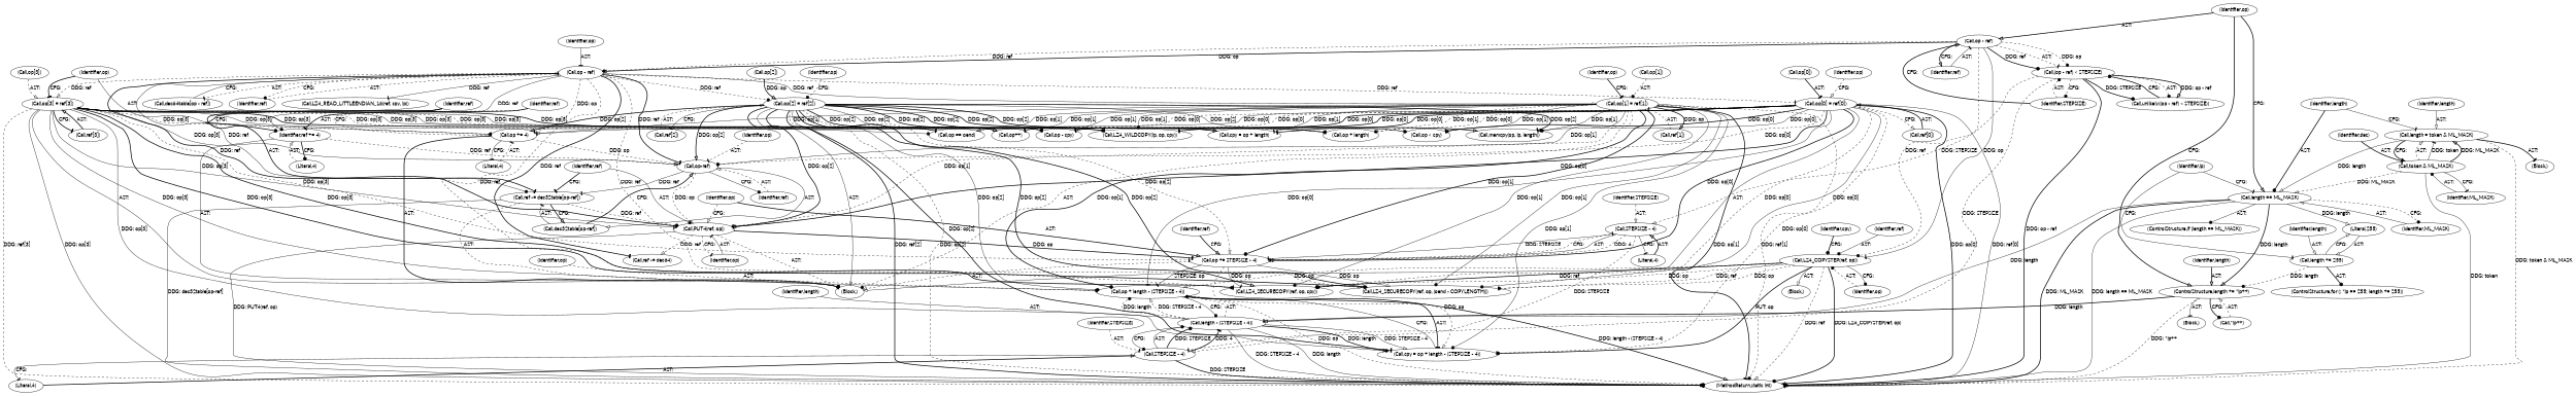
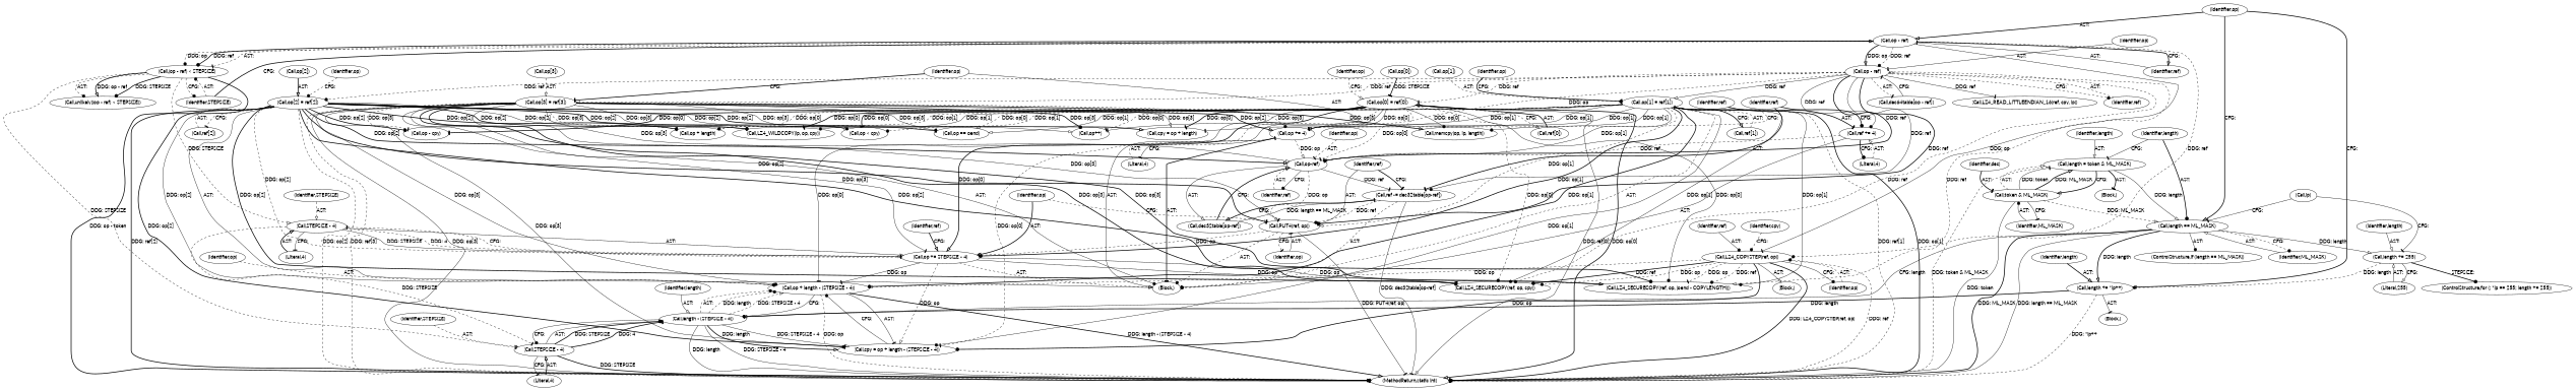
  digraph {
    fontname=Lato
    node [fontname=Lato]
    edge [arrowhead=onormal fontname=Lato style=solid]
    n1 [label="(Call,op + length - (STEPSIZE - 4))"]
    n2 [label="(Call,length - (STEPSIZE - 4))"]
    n3 [label="(MethodReturn,static int)"]
    n4 [label="(Call,cpy = op + length - (STEPSIZE - 4))"]
    n5 [label="(Call,STEPSIZE - 4)"]
    n6 [label="(Call,op += STEPSIZE - 4)"]
    n7 [label="(Call,STEPSIZE - 4)"]
    n8 [label="(Block,)"]
    n9 [label="(Call,LZ4_SECURECOPY(ref, op, cpy))"]
    n10 [label="(Call,LZ4_SECURECOPY(ref, op, (oend - COPYLENGTH)))"]
    n11 [label="(Literal,4)"]
    n12 [label="(Literal,4)"]
    n13 [label="(Call,(op - ref) < STEPSIZE)"]
    n14 [label="(Identifier,STEPSIZE)"]
    n15 [label="(Call,unlikely((op - ref) < STEPSIZE))"]
    n16 [label="(Call,op - ref)"]
    n17 [label="(Call,op - ref)"]
    n18 [label="(Call,LZ4_COPYSTEP(ref, op))"]
    n19 [label="(Identifier,ref)"]
    n20 [label="(Call,op[0] = ref[0])"]
    n21 [label="(Call,PUT4(ref, op))"]
    n22 [label="(Call,op-ref)"]
    n23 [label="(Call,op += 4)"]
    n24 [label="(Call,op[2] = ref[2])"]
    n25 [label="(Call,op[3] = ref[3])"]
    n26 [label="(Call,op[1] = ref[1])"]
    n27 [label="(Call,ref -= dec32table[op-ref])"]
-   n28 [label="(Identifier,ref += 4)"]
+   n28 [label="(Call,ref += 4)"]
    n29 [label="(Call,dec64table[op - ref])"]
    n30 [label="(Call,LZ4_READ_LITTLEENDIAN_16(ref, cpy, ip))"]
    n31 [label="(Identifier,ref)"]
-   n32 [label="(Call,ref -= dec64)"]
    n33 [label="(Block,)"]
    n34 [label="(Identifier,op)"]
    n35 [label="(Call,op++)"]
    n36 [label="(Call,op < cpy)"]
    n37 [label="(Call,ref[0])"]
    n38 [label="(Call,cpy = op + length)"]
    n39 [label="(Call,op - cpy)"]
    n40 [label="(Call,LZ4_WILDCOPY(ip, op, cpy))"]
    n41 [label="(Call,op == oend)"]
    n42 [label="(Call,op + length)"]
    n43 [label="(Call,memcpy(op, ip, length))"]
    n44 [label="(Identifier,op)"]
    n45 [label="(Call,dec32table[op-ref])"]
    n46 [label="(Identifier,ref)"]
    n47 [label="(Literal,4)"]
    n48 [label="(Call,ref[2])"]
-   n49 [label="(Call,ref[3])"]
    n50 [label="(Call,ref[1])"]
    n51 [label="(Literal,4)"]
-   n52 [label="(ControlStructure,length += *ip++)"]
+   n52 [label="(Call,length += *ip++)"]
    n53 [label="(Block,)"]
-   n54 [label="(Call,*ip++)"]
    n55 [label="(Call,length += 255)"]
    n56 [label="(ControlStructure,for (; *ip == 255; length += 255))"]
    n57 [label="(Literal,255)"]
    n58 [label="(Call,length == ML_MASK)"]
    n59 [label="(Identifier,ML_MASK)"]
    n60 [label="(ControlStructure,if (length == ML_MASK))"]
    n61 [label="(Call,length = token & ML_MASK)"]
    n62 [label="(Call,token & ML_MASK)"]
    n63 [label="(Block,)"]
    n64 [label="(Identifier,ML_MASK)"]
    n65 [label="(Identifier,ref)"]
    n66 [label="(Identifier,op)"]
    n67 [label="(Identifier,STEPSIZE)"]
    n68 [label="(Identifier,STEPSIZE)"]
    n69 [label="(Identifier,op)"]
    n70 [label="(Identifier,ref)"]
-   n71 [label="(Identifier,ip)"]
+   n71 [label="(Call,ip)"]
    n72 [label="(Call,op[2])"]
    n73 [label="(Identifier,ref)"]
    n74 [label="(Identifier,op)"]
    n75 [label="(Identifier,op)"]
    n76 [label="(Identifier,cpy)"]
    n77 [label="(Identifier,length)"]
    n78 [label="(Identifier,dec)"]
    n79 [label="(Identifier,length)"]
    n80 [label="(Identifier,op)"]
    n81 [label="(Identifier,op)"]
    n82 [label="(Identifier,ref)"]
    n83 [label="(Call,op[0])"]
    n84 [label="(Identifier,op)"]
    n85 [label="(Identifier,length)"]
    n86 [label="(Identifier,length)"]
    n87 [label="(Identifier,ref)"]
    n88 [label="(Call,op[1])"]
    n89 [label="(Identifier,op)"]
    n90 [label="(Call,op[3])"]
    n91 [label="(Identifier,op)"]
    n92 [label="(Identifier,length)"]
    n1 -> n2 [arrowhead=dot label="CFG: "]
    n1 -> n3 [label="DDG: length - (STEPSIZE - 4)" style=bold]
    n1 -> n3 [label="DDG: op" style=dashed]
-   n1 -> n4 [arrowhead=tee label="AST: " style=bold]
+   n1 -> n4 [arrowhead=tee label="AST: "]
    n2 -> n1 [arrowhead=dot label="AST: " style=dashed]
    n2 -> n1 [arrowhead=dot label="DDG: length" style=dashed]
    n2 -> n1 [label="DDG: STEPSIZE - 4" style=dashed]
    n2 -> n3 [label="DDG: STEPSIZE - 4"]
    n2 -> n3 [label="DDG: length"]
    n2 -> n4 [label="DDG: length" style=bold]
    n2 -> n4 [label="DDG: STEPSIZE - 4"]
    n2 -> n5 [arrowhead=dot label="CFG: "]
-   n4 -> n1 [label="CFG: "]
+   n4 -> n1 [arrowhead=dot label="CFG: "]
    n5 -> n2 [arrowhead=dot label="AST: "]
    n5 -> n2 [arrowhead=dot label="DDG: STEPSIZE" style=bold]
    n5 -> n2 [arrowhead=tee label="DDG: 4" style=bold]
    n5 -> n3 [arrowhead=tee label="DDG: STEPSIZE" style=bold]
    n5 -> n12 [arrowhead=tee label="CFG: "]
-   n6 -> n1 [arrowhead=tee label="STEPSIZE: op"]
+   n6 -> n1 [arrowhead=tee label="DDG: op"]
    n6 -> n4 [label="DDG: op" style=dashed]
    n6 -> n7 [arrowhead=tee label="CFG: " style=dashed]
    n6 -> n8 [label="AST: " style=dashed]
    n6 -> n9 [arrowhead=tee label="DDG: op"]
    n6 -> n10 [label="DDG: op"]
    n7 -> n5 [arrowhead=tee label="DDG: STEPSIZE" style=dashed]
    n7 -> n6 [label="AST: "]
    n7 -> n6 [arrowhead=tee label="DDG: STEPSIZE"]
    n7 -> n6 [arrowhead=tee label="DDG: 4" style=dashed]
    n7 -> n11 [arrowhead=tee label="CFG: "]
    n11 -> n7 [label="AST: " style=bold]
    n12 -> n5 [label="AST: " style=bold]
-   n13 -> n3 [label="DDG: op - ref" style=bold]
+   n13 -> n3 [label="DDG: op - token" style=bold]
    n13 -> n5 [label="DDG: STEPSIZE" style=dashed]
    n13 -> n7 [label="DDG: STEPSIZE" style=dashed]
    n13 -> n14 [arrowhead=dot label="CFG: " style=dashed]
    n13 -> n15 [arrowhead=dot label="AST: " style=dashed]
    n13 -> n15 [label="DDG: op - ref" style=bold]
    n13 -> n15 [arrowhead=dot label="DDG: STEPSIZE" style=bold]
    n14 -> n13 [arrowhead=dot label="AST: " style=dashed]
    n14 -> n16 [label="CFG: " style=bold]
-   n15 -> n13 [arrowhead=dot label="CFG: " style=bold]
    n16 -> n13 [arrowhead=tee label="AST: " style=dashed]
    n16 -> n13 [arrowhead=dot label="DDG: op" style=dashed]
    n16 -> n13 [arrowhead=dot label="DDG: ref" style=bold]
    n16 -> n17 [label="DDG: op" style=bold]
    n16 -> n17 [arrowhead=dot label="DDG: ref" style=dashed]
    n16 -> n18 [arrowhead=dot label="DDG: ref" style=dashed]
    n16 -> n18 [arrowhead=tee label="DDG: op"]
    n16 -> n19 [label="CFG: " style=bold]
    n17 -> n9 [arrowhead=dot label="DDG: ref" style=dashed]
    n17 -> n10 [label="DDG: ref" style=dashed]
    n17 -> n20 [arrowhead=tee label="DDG: ref" style=dashed]
    n17 -> n21 [arrowhead=tee label="DDG: ref" style=bold]
    n17 -> n22 [arrowhead=tee label="DDG: ref" style=bold]
    n17 -> n23 [arrowhead=tee label="DDG: op" style=dashed]
    n17 -> n24 [arrowhead=dot label="DDG: ref" style=dashed]
    n17 -> n25 [label="DDG: ref" style=dashed]
    n17 -> n26 [label="DDG: ref"]
    n17 -> n27 [arrowhead=dot label="DDG: ref"]
    n17 -> n28 [arrowhead=dot label="DDG: ref"]
    n17 -> n29 [arrowhead=tee label="AST: " style=dashed]
    n17 -> n30 [arrowhead=tee label="DDG: ref"]
    n17 -> n31 [arrowhead=dot label="CFG: " style=dashed]
-   n17 -> n32 [arrowhead=tee label="DDG: ref" style=bold]
    n18 -> n1 [label="DDG: op" style=dashed]
    n18 -> n3 [label="DDG: ref" style=dashed]
    n18 -> n3 [arrowhead=dot label="DDG: LZ4_COPYSTEP(ref, op)" style=bold]
-   n18 -> n4 [arrowhead=dot label="PUT: op" style=bold]
+   n18 -> n4 [arrowhead=dot label="DDG: op" style=bold]
    n18 -> n9 [arrowhead=dot label="DDG: ref" style=bold]
    n18 -> n9 [arrowhead=dot label="DDG: op" style=dashed]
    n18 -> n10 [arrowhead=dot label="DDG: ref" style=dashed]
    n18 -> n10 [arrowhead=tee label="DDG: op" style=dashed]
    n18 -> n33 [label="AST: "]
    n18 -> n34 [arrowhead=dot label="CFG: "]
    n19 -> n16 [arrowhead=tee label="AST: "]
    n20 -> n1 [arrowhead=tee label="DDG: op[0]"]
    n20 -> n3 [label="DDG: ref[0]"]
    n20 -> n3 [label="DDG: op[0]" style=bold]
    n20 -> n4 [arrowhead=tee label="DDG: op[0]" style=dashed]
    n20 -> n6 [label="DDG: op[0]" style=bold]
    n20 -> n8 [label="AST: "]
    n20 -> n9 [arrowhead=dot label="DDG: op[0]" style=dashed]
    n20 -> n10 [arrowhead=dot label="DDG: op[0]"]
-   n20 -> n21 [label="DDG: op[0]" style=bold]
    n20 -> n22 [arrowhead=tee label="DDG: op[0]" style=dashed]
    n20 -> n23 [arrowhead=tee label="DDG: op[0]"]
    n20 -> n35 [arrowhead=tee label="DDG: op[0]" style=dashed]
    n20 -> n36 [arrowhead=tee label="DDG: op[0]" style=bold]
    n20 -> n37 [label="CFG: " style=dashed]
    n20 -> n38 [arrowhead=tee label="DDG: op[0]" style=bold]
    n20 -> n39 [arrowhead=tee label="DDG: op[0]" style=bold]
    n20 -> n40 [arrowhead=tee label="DDG: op[0]" style=bold]
    n20 -> n41 [label="DDG: op[0]" style=dashed]
    n20 -> n42 [arrowhead=dot label="DDG: op[0]" style=dashed]
    n20 -> n43 [arrowhead=dot label="DDG: op[0]"]
    n21 -> n3 [arrowhead=tee label="DDG: PUT4(ref, op)"]
-   n21 -> n6 [arrowhead=tee label="DDG: op" style=bold]
+   n21 -> n6 [arrowhead=tee label="DDG: op" style=dashed]
    n21 -> n8 [arrowhead=dot label="AST: " style=dashed]
-   n21 -> n32 [label="DDG: ref" style=dashed]
    n21 -> n44 [arrowhead=tee label="CFG: " style=dashed]
    n22 -> n21 [label="DDG: op" style=dashed]
    n22 -> n27 [arrowhead=tee label="DDG: ref"]
    n22 -> n45 [label="AST: "]
    n22 -> n46 [arrowhead=dot label="CFG: "]
    n23 -> n8 [arrowhead=tee label="AST: " style=bold]
    n23 -> n22 [label="DDG: op" style=dashed]
    n23 -> n47 [arrowhead=tee label="CFG: "]
    n24 -> n1 [arrowhead=dot label="DDG: op[2]"]
    n24 -> n3 [arrowhead=dot label="DDG: op[2]" style=dashed]
    n24 -> n3 [label="DDG: ref[2]" style=bold]
    n24 -> n4 [arrowhead=tee label="DDG: op[2]" style=bold]
    n24 -> n6 [label="DDG: op[2]" style=dashed]
    n24 -> n8 [label="AST: "]
-   n24 -> n9 [label="DDG: op[2]" style=bold]
+   n24 -> n9 [arrowhead=tee label="DDG: op[2]" style=bold]
    n24 -> n10 [label="DDG: op[2]" style=bold]
    n24 -> n21 [arrowhead=tee label="DDG: op[2]" style=bold]
    n24 -> n22 [label="DDG: op[2]" style=bold]
    n24 -> n23 [label="DDG: op[2]" style=bold]
    n24 -> n35 [label="DDG: op[2]"]
    n24 -> n36 [arrowhead=dot label="DDG: op[2]"]
    n24 -> n38 [label="DDG: op[2]" style=bold]
    n24 -> n39 [arrowhead=dot label="DDG: op[2]" style=bold]
    n24 -> n40 [arrowhead=dot label="DDG: op[2]" style=bold]
    n24 -> n41 [arrowhead=tee label="DDG: op[2]" style=bold]
    n24 -> n42 [arrowhead=dot label="DDG: op[2]" style=bold]
-   n24 -> n43 [arrowhead=tee label="DDG: op[2]" style=bold]
-   n24 -> n48 [arrowhead=tee label="CFG: "]
+   n24 -> n48 [arrowhead=tee label="CFG: " style=dashed]
    n25 -> n1 [arrowhead=dot label="DDG: op[3]"]
    n25 -> n3 [arrowhead=dot label="DDG: op[3]"]
    n25 -> n3 [arrowhead=dot label="DDG: ref[3]" style=dashed]
    n25 -> n4 [arrowhead=dot label="DDG: op[3]"]
-   n25 -> n6 [arrowhead=tee label="DDG: op[3]" style=dashed]
+   n25 -> n6 [arrowhead=tee label="DDG: op[3]"]
    n25 -> n8 [arrowhead=dot label="AST: "]
    n25 -> n9 [arrowhead=tee label="DDG: op[3]" style=bold]
    n25 -> n10 [arrowhead=dot label="DDG: op[3]" style=bold]
    n25 -> n21 [arrowhead=tee label="DDG: op[3]"]
    n25 -> n22 [label="DDG: op[3]"]
    n25 -> n23 [arrowhead=dot label="DDG: op[3]" style=dashed]
-   n25 -> n35 [label="DDG: op[3]" style=bold]
+   n25 -> n35 [arrowhead=dot label="DDG: op[3]" style=bold]
    n25 -> n36 [label="DDG: op[3]"]
    n25 -> n38 [label="DDG: op[3]"]
    n25 -> n39 [arrowhead=tee label="DDG: op[3]" style=dashed]
    n25 -> n40 [arrowhead=tee label="DDG: op[3]"]
    n25 -> n41 [arrowhead=dot label="DDG: op[3]"]
    n25 -> n42 [arrowhead=tee label="DDG: op[3]" style=dashed]
    n25 -> n43 [label="DDG: op[3]" style=bold]
-   n25 -> n49 [arrowhead=tee label="CFG: " style=bold]
    n26 -> n1 [arrowhead=dot label="DDG: op[1]" style=bold]
    n26 -> n3 [arrowhead=dot label="DDG: ref[1]" style=dashed]
    n26 -> n3 [arrowhead=tee label="DDG: op[1]" style=bold]
    n26 -> n4 [arrowhead=dot label="DDG: op[1]"]
    n26 -> n6 [arrowhead=dot label="DDG: op[1]" style=bold]
    n26 -> n8 [arrowhead=dot label="AST: " style=dashed]
    n26 -> n9 [arrowhead=dot label="DDG: op[1]"]
    n26 -> n10 [arrowhead=dot label="DDG: op[1]"]
    n26 -> n21 [label="DDG: op[1]" style=dashed]
    n26 -> n22 [arrowhead=dot label="DDG: op[1]"]
    n26 -> n23 [label="DDG: op[1]"]
    n26 -> n35 [arrowhead=tee label="DDG: op[1]"]
-   n26 -> n36 [arrowhead=dot label="DDG: op[1]"]
+   n26 -> n36 [arrowhead=dot label="DDG: op[1]" style=dashed]
    n26 -> n38 [arrowhead=tee label="DDG: op[1]"]
-   n26 -> n39 [label="DDG: op[1]"]
    n26 -> n40 [arrowhead=dot label="DDG: op[1]"]
    n26 -> n41 [label="DDG: op[1]"]
    n26 -> n42 [label="DDG: op[1]" style=dashed]
    n26 -> n43 [arrowhead=dot label="DDG: op[1]"]
-   n26 -> n50 [label="DDG: op" style=bold]
+   n26 -> n50 [label="CFG: " style=bold]
    n27 -> n3 [arrowhead=tee label="DDG: dec32table[op-ref]"]
    n27 -> n8 [arrowhead=dot label="AST: " style=dashed]
    n27 -> n21 [arrowhead=dot label="DDG: ref" style=dashed]
    n27 -> n45 [label="CFG: " style=bold]
    n28 -> n8 [arrowhead=tee label="AST: "]
    n28 -> n22 [label="DDG: ref" style=dashed]
    n28 -> n51 [arrowhead=dot label="CFG: " style=bold]
    n29 -> n17 [arrowhead=tee label="CFG: "]
    n31 -> n17 [label="AST: " style=dashed]
    n34 -> n18 [arrowhead=dot label="AST: " style=dashed]
    n37 -> n20 [label="AST: " style=bold]
    n44 -> n21 [arrowhead=tee label="AST: "]
    n45 -> n22 [label="CFG: " style=bold]
-   n45 -> n27 [arrowhead=tee label="AST: "]
+   n45 -> n27 [arrowhead=tee label="DDG: length == ML_MASK"]
    n46 -> n22 [label="AST: " style=dashed]
    n47 -> n23 [arrowhead=tee label="AST: " style=dashed]
    n48 -> n24 [label="AST: " style=dashed]
-   n49 -> n25 [label="AST: " style=bold]
    n50 -> n26 [arrowhead=tee label="AST: " style=dashed]
    n51 -> n28 [label="AST: " style=dashed]
    n52 -> n2 [label="DDG: length" style=bold]
    n52 -> n3 [arrowhead=dot label="DDG: *ip++" style=dashed]
    n52 -> n53 [arrowhead=tee label="AST: "]
-   n52 -> n54 [arrowhead=dot label="CFG: " style=bold]
-   n54 -> n52 [label="AST: " style=dashed]
    n55 -> n52 [arrowhead=dot label="DDG: length" style=dashed]
-   n55 -> n56 [arrowhead=dot label="AST: " style=bold]
+   n55 -> n56 [arrowhead=dot label="STEPSIZE: " style=bold]
    n55 -> n57 [label="CFG: "]
    n57 -> n55 [label="AST: "]
-   n58 -> n2 [arrowhead=tee label="DDG: length"]
+   n58 -> n2 [arrowhead=tee label="CFG: length"]
    n58 -> n3 [arrowhead=tee label="DDG: ML_MASK" style=bold]
    n58 -> n3 [arrowhead=tee label="DDG: length == ML_MASK"]
    n58 -> n52 [label="DDG: length" style=bold]
-   n58 -> n57 [label="DDG: length"]
+   n58 -> n55 [label="DDG: length"]
    n58 -> n59 [arrowhead=dot label="CFG: " style=dashed]
    n58 -> n60 [arrowhead=dot label="AST: "]
    n59 -> n58 [label="AST: "]
    n61 -> n3 [arrowhead=dot label="DDG: token & ML_MASK" style=dashed]
    n61 -> n58 [label="DDG: length"]
    n61 -> n62 [label="CFG: " style=bold]
    n61 -> n63 [arrowhead=tee label="AST: " style=bold]
    n62 -> n3 [arrowhead=dot label="DDG: token"]
    n62 -> n58 [label="DDG: ML_MASK" style=dashed]
    n62 -> n61 [label="AST: " style=dashed]
    n62 -> n61 [arrowhead=tee label="DDG: token"]
    n62 -> n61 [label="DDG: ML_MASK" style=bold]
    n62 -> n64 [arrowhead=tee label="CFG: "]
    n64 -> n62 [arrowhead=dot label="AST: "]
    n65 -> n27 [arrowhead=tee label="AST: " style=bold]
    n65 -> n28 [arrowhead=dot label="CFG: " style=bold]
    n66 -> n22 [arrowhead=tee label="AST: " style=dashed]
    n67 -> n5 [arrowhead=tee label="AST: " style=dashed]
    n68 -> n7 [label="AST: " style=dashed]
    n69 -> n20 [label="CFG: " style=dashed]
    n70 -> n18 [arrowhead=dot label="AST: "]
    n71 -> n55 [arrowhead=tee label="CFG: "]
    n71 -> n58 [arrowhead=tee label="CFG: "]
-   n72 -> n24 [label="DDG: op" style=bold]
+   n72 -> n24 [label="AST: " style=bold]
    n73 -> n21 [arrowhead=dot label="AST: "]
    n73 -> n27 [arrowhead=tee label="CFG: " style=bold]
    n74 -> n6 [label="AST: " style=bold]
    n74 -> n21 [label="CFG: " style=dashed]
    n75 -> n1 [arrowhead=tee label="AST: " style=dashed]
-   n76 -> n18 [arrowhead=dot label="CFG: " style=bold]
+   n76 -> n18 [arrowhead=dot label="CFG: " style=dashed]
    n77 -> n61 [label="AST: "]
    n78 -> n62 [arrowhead=tee label="AST: " style=bold]
    n79 -> n2 [label="AST: "]
    n80 -> n26 [arrowhead=tee label="CFG: " style=bold]
    n81 -> n17 [arrowhead=tee label="AST: "]
    n82 -> n6 [label="CFG: " style=bold]
-   n83 -> n20 [arrowhead=tee label="AST: " style=bold]
+   n83 -> n20 [arrowhead=tee label="DDG: STEPSIZE" style=bold]
    n84 -> n16 [label="AST: " style=bold]
    n84 -> n52 [label="CFG: " style=bold]
    n84 -> n58 [label="CFG: " style=bold]
    n85 -> n52 [label="AST: " style=bold]
    n86 -> n55 [label="AST: "]
    n87 -> n23 [label="CFG: " style=dashed]
    n87 -> n28 [arrowhead=tee label="AST: " style=bold]
    n88 -> n26 [arrowhead=dot label="AST: " style=dashed]
    n89 -> n23 [arrowhead=tee label="AST: "]
    n89 -> n25 [arrowhead=tee label="CFG: " style=bold]
    n90 -> n25 [label="AST: " style=dashed]
    n91 -> n24 [arrowhead=dot label="CFG: " style=dashed]
    n92 -> n58 [arrowhead=dot label="AST: " style=bold]
    n92 -> n61 [arrowhead=tee label="CFG: "]
  }
